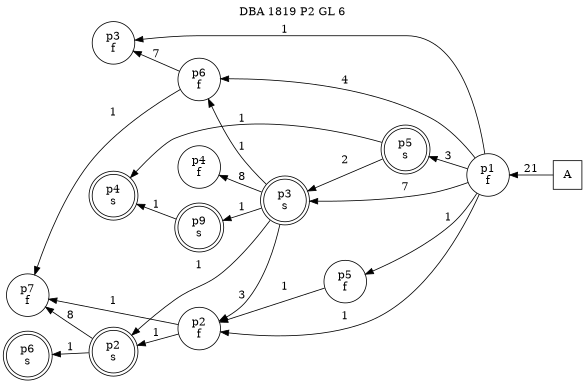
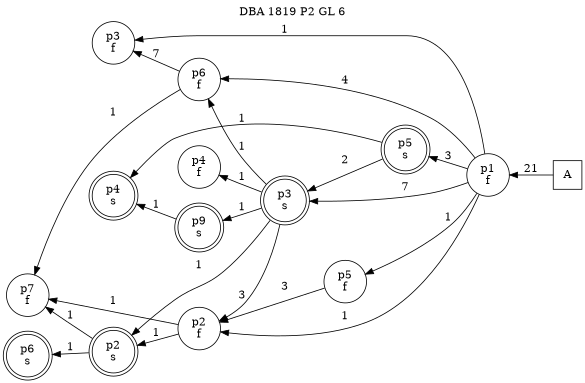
  digraph {
    label=" DBA 1819 P2 GL 6 "
    labelloc=tl
    rankdir=RL
    node [shape=circle]
    n1 [label=A shape=square]
    n2 [label="p1\nf"]
    n3 [label="p6\nf"]
    n4 [label="p3\ns" shape=doublecircle]
    n5 [label="p2\nf"]
    n6 [label="p3\nf"]
    n7 [label="p5\nf"]
    n8 [label="p5\ns" shape=doublecircle]
    n9 [label="p7\nf"]
    n10 [label="p4\nf"]
    n11 [label="p9\ns" shape=doublecircle]
    n12 [label="p2\ns" shape=doublecircle]
    n13 [label="p4\ns" shape=doublecircle]
    n14 [label="p6\ns" shape=doublecircle]
    n1 -> n2 [label=21]
    n2 -> n3 [label=4]
    n2 -> n4 [label=7]
    n2 -> n5 [label=1]
    n2 -> n6 [label=1]
    n2 -> n7 [label=1]
    n2 -> n8 [label=3]
    n3 -> n6 [label=7]
    n3 -> n9 [label=1]
    n4 -> n3 [label=1]
    n4 -> n5 [label=3]
-   n4 -> n10 [label=8]
+   n4 -> n10 [label=1]
    n4 -> n11 [label=1]
    n4 -> n12 [label=1]
    n5 -> n9 [label=1]
    n5 -> n12 [label=1]
-   n7 -> n5 [label=1]
+   n7 -> n5 [label=3]
    n8 -> n4 [label=2]
    n8 -> n13 [label=1]
    n11 -> n13 [label=1]
-   n12 -> n9 [label=8]
+   n12 -> n9 [label=1]
    n12 -> n14 [label=1]
  }
